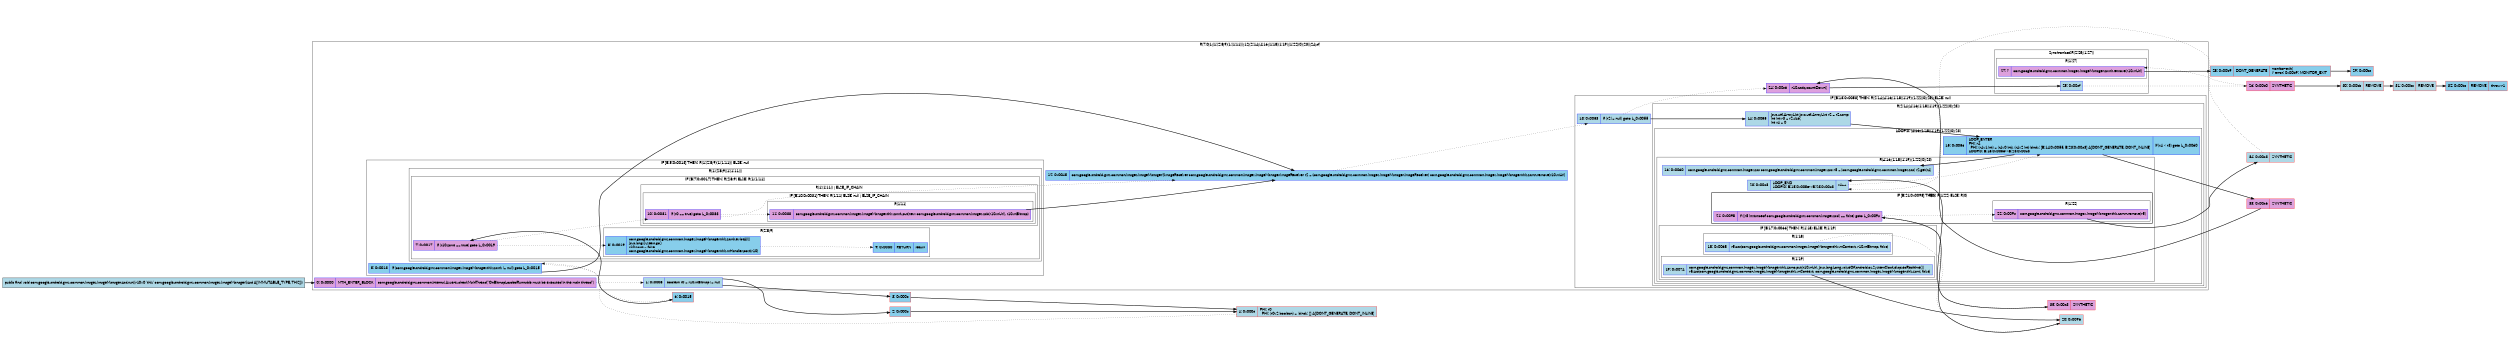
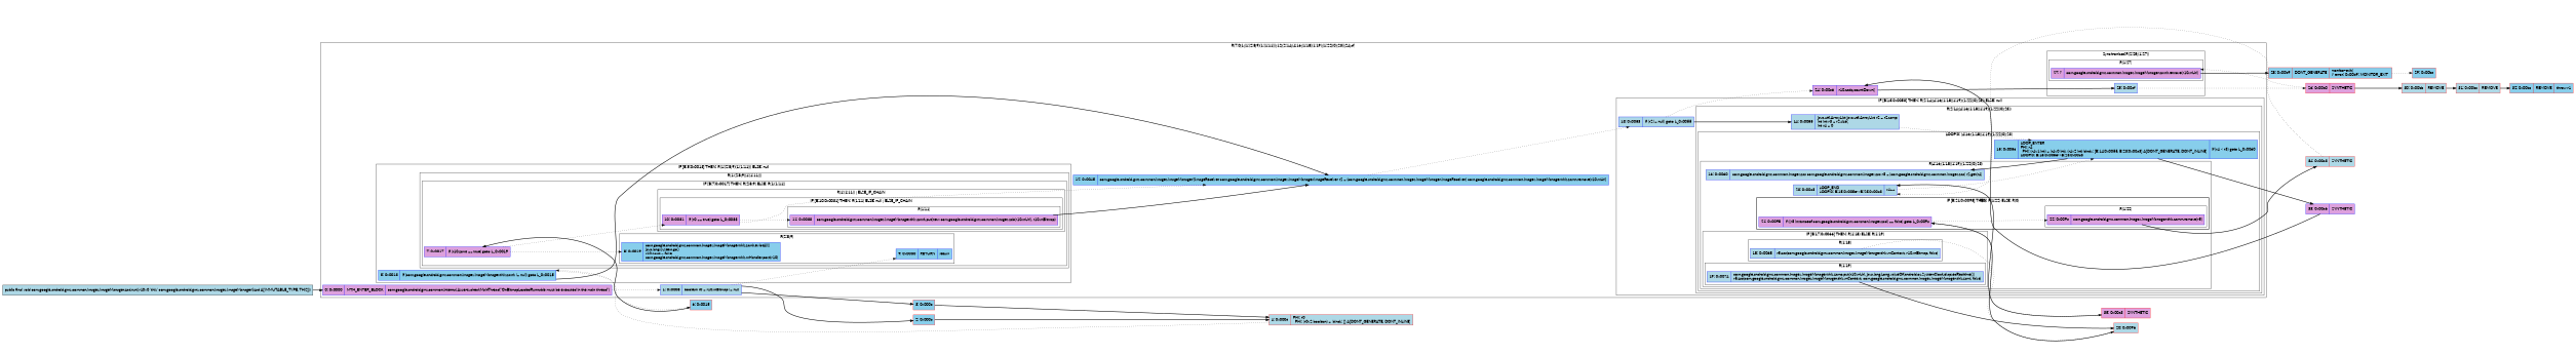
  digraph {
    fontname=Lato
    rankdir=LR
    node [color=blue fillcolor=lightblue fontname=Lato shape=record style=filled]
    edge [fontname=Lato style=bold]
    n1 [fillcolor=skyblue label="{8\:\ 0x0019|com.google.android.gms.common.images.ImageManager.this.zamk.evictAll()\ljava.lang.System.gc()\lr10.zamt = false\lcom.google.android.gms.common.images.ImageManager.this.mHandler.post(r10)\l}"]
    n2 [fillcolor=skyblue label="{9\:\ 0x0030|RETURN\l|return\l}"]
    n3 [fillcolor=plum label="{11\:\ 0x0033|com.google.android.gms.common.images.ImageManager.this.zamk.put(new com.google.android.gms.common.images.zab(r10.mUri), r10.mBitmap)\l}"]
    n4 [fillcolor=plum label="{10\:\ 0x0031|if (r0 == true) goto L_0x0033\l}"]
    n5 [fillcolor=plum label="{7\:\ 0x0017|if (r10.zamt == true) goto L_0x0019\l}"]
    n6 [fillcolor=skyblue label="{5\:\ 0x0013|if (com.google.android.gms.common.images.ImageManager.this.zamk != null) goto L_0x0015\l}"]
    n7 [label="{18\:\ 0x0068|r5.zaa(com.google.android.gms.common.images.ImageManager.this.mContext, r10.mBitmap, false)\l}"]
    n8 [label="{19\:\ 0x0074|com.google.android.gms.common.images.ImageManager.this.zamo.put(r10.mUri, java.lang.Long.valueOf(android.os.SystemClock.elapsedRealtime()))\lr5.zaa(com.google.android.gms.common.images.ImageManager.this.mContext, com.google.android.gms.common.images.ImageManager.this.zaml, false)\l}"]
    n9 [fillcolor=plum label="{22\:\ 0x009a|com.google.android.gms.common.images.ImageManager.this.zamm.remove(r5)\l}"]
    n10 [fillcolor=plum label="{21\:\ 0x0098|if ((r5 instanceof com.google.android.gms.common.images.zad) == false) goto L_0x009a\l}"]
    n11 [label="{16\:\ 0x0060|com.google.android.gms.common.images.zaa com.google.android.gms.common.images.zaa r5 = (com.google.android.gms.common.images.zaa) r2.get(r4)\l}"]
    n12 [label="{23\:\ 0x00a3|LOOP_END\lLOOP:0: B:15:0x005e\-\>B:23:0x00a3\l|r4++\l}"]
    n13 [fillcolor=skyblue label="{15\:\ 0x005e|LOOP_ENTER\lPHI: r4 \l  PHI: (r4v1 int) = (r4v0 int), (r4v2 int) binds: [B:14:0x0055, B:23:0x00a3] A[DONT_GENERATE, DONT_INLINE]\lLOOP:0: B:15:0x005e\-\>B:23:0x00a3\l|if (r4 \< r3) goto L_0x0060\l}"]
    n14 [label="{14\:\ 0x0055|java.util.ArrayList java.util.ArrayList r2 = r2.zamp\lint int r3 = r2.size()\lint r4 = 0\l}"]
    n15 [label="{13\:\ 0x0053|if (r2 != null) goto L_0x0055\l}"]
    n16 [fillcolor=plum label="{27\:\ ?|com.google.android.gms.common.images.ImageManager.zamh.remove(r10.mUri)\l}"]
    n17 [label="{25\:\ 0x00af}"]
    n18 [fillcolor=plum label="{0\:\ 0x0000|MTH_ENTER_BLOCK\l|com.google.android.gms.common.internal.Asserts.checkMainThread(\"OnBitmapLoadedRunnable must be executed in the main thread\")\l}"]
    n19 [label="{1\:\ 0x0008|boolean r0 = r10.mBitmap != null\l}"]
    n20 [fillcolor=skyblue label="{12\:\ 0x0045|com.google.android.gms.common.images.ImageManager$ImageReceiver com.google.android.gms.common.images.ImageManager.ImageReceiver r2 = (com.google.android.gms.common.images.ImageManager.ImageReceiver) com.google.android.gms.common.images.ImageManager.this.zamn.remove(r10.mUri)\l}"]
    n21 [fillcolor=plum label="{24\:\ 0x00a6|r10.zadq.countDown()\l}"]
    n22 [color=red fillcolor=skyblue label="{6\:\ 0x0015}"]
    n23 [color=red label="{20\:\ 0x0096}"]
    n24 [color=red label="{34\:\ 0x00a3|SYNTHETIC\l}"]
    n25 [color=red fillcolor=plum label="{35\:\ 0x00a3|SYNTHETIC\l}"]
-   n26 [color=red fillcolor=plum label="{33\:\ 0x00a6|SYNTHETIC\l}"]
+   n26 [fillcolor=plum label="{33\:\ 0x00a6|SYNTHETIC\l}"]
    n27 [color=red fillcolor=skyblue label="{28\:\ 0x00b9|DONT_GENERATE\l|monitor\-exit(\l\/\/ error: 0x00b9: MONITOR_EXIT  \l}"]
    n28 [color=red fillcolor=plum label="{26\:\ 0x00b0|SYNTHETIC\l}"]
    n29 [color=red fillcolor=skyblue label="{2\:\ 0x000a}"]
    n30 [color=red fillcolor=skyblue label="{3\:\ 0x000c}"]
    n31 [color=red label="{4\:\ 0x000d|PHI: r0 \l  PHI: (r0v2 boolean) =  binds: [] A[DONT_GENERATE, DONT_INLINE]\l}"]
    n32 [color=red label="{30\:\ 0x00bb|REMOVE\l}"]
    n33 [color=red fillcolor=skyblue label="{29\:\ 0x00ba}"]
    n34 [color=red label="{31\:\ 0x00bc|REMOVE\l}"]
    n35 [color=red fillcolor=skyblue label="{32\:\ 0x00bd|REMOVE\l|throw r1\l}"]
    n36 [label="{public final void com.google.android.gms.common.images.ImageManager.zad.run((r10v0 'this' com.google.android.gms.common.images.ImageManager$zad A[IMMUTABLE_TYPE, THIS])) }" color=""]
    subgraph cluster_1 {
      label="R(7:0|1|(1:(2:8|9)(1:(1:11)))|12|(2:14|(4:16|(1:18)(1:19)|(1:22)(0)|23))|24|af)"
      n18
      n19
      n20
      n21
      subgraph cluster_2 {
        label="IF [B:5:0x0013] THEN: R(1:(2:8|9)(1:(1:11))) ELSE: null"
        n6
        subgraph cluster_3 {
          label="R(1:(2:8|9)(1:(1:11)))"
          subgraph cluster_4 {
            label="IF [B:7:0x0017] THEN: R(2:8|9) ELSE: R(1:(1:11))"
            n5
            subgraph cluster_5 {
              label="R(2:8|9)"
              n1
              n2
            }
            subgraph cluster_6 {
              label="R(1:(1:11)) | ELSE_IF_CHAIN\l"
              subgraph cluster_7 {
                label="IF [B:10:0x0031] THEN: R(1:11) ELSE: null | ELSE_IF_CHAIN\l"
                n4
                subgraph cluster_8 {
                  label="R(1:11)"
                  n3
                }
              }
            }
          }
        }
      }
      subgraph cluster_9 {
        label="IF [B:13:0x0053] THEN: R(2:14|(4:16|(1:18)(1:19)|(1:22)(0)|23)) ELSE: null"
        n15
        subgraph cluster_10 {
          label="R(2:14|(4:16|(1:18)(1:19)|(1:22)(0)|23))"
          n14
          subgraph cluster_11 {
            label="LOOP:0: (4:16|(1:18)(1:19)|(1:22)(0)|23)"
            n13
            subgraph cluster_12 {
              label="R(4:16|(1:18)(1:19)|(1:22)(0)|23)"
              n11
              n12
              subgraph cluster_13 {
                label="IF [B:17:0x0066] THEN: R(1:18) ELSE: R(1:19)"
                subgraph cluster_14 {
                  label="R(1:18)"
                  n7
                }
                subgraph cluster_15 {
                  label="R(1:19)"
                  n8
                }
              }
              subgraph cluster_16 {
                label="IF [B:21:0x0098] THEN: R(1:22) ELSE: R(0)"
                n10
                subgraph cluster_17 {
                  label="R(1:22)"
                  n9
                }
                subgraph cluster_18 {
                  label="R(0)"
                }
              }
            }
          }
        }
      }
      subgraph cluster_19 {
        label="Synchronized:R(2:25|(1:27))"
        n17
        subgraph cluster_20 {
          label="R(1:27)"
          n16
        }
      }
    }
-   n1 -> n2 [style=dotted]
+   n19 -> n2 [style=dotted]
    n3 -> n20
    n4 -> n3 [style=dotted]
    n4 -> n20 [style=dotted]
    n5 -> n1 [style=dotted]
    n5 -> n4 [style=dotted]
    n6 -> n20
    n6 -> n22 [style=dotted]
    n7 -> n23 [style=dotted]
    n8 -> n23
    n9 -> n24
    n10 -> n9 [style=dotted]
    n10 -> n25 [style=dotted]
    n12 -> n13 [style=dotted]
    n13 -> n11
    n13 -> n26
-   n14 -> n13
+   n14 -> n13 [style=dotted]
    n15 -> n14
    n15 -> n21 [style=dotted]
    n16 -> n27
    n17 -> n28 [style=dotted]
    n18 -> n19 [style=dotted]
    n19 -> n29
    n19 -> n30
    n20 -> n15 [style=dotted]
    n21 -> n17
    n22 -> n5
    n23 -> n10
    n24 -> n12 [style=dotted]
    n25 -> n12
    n26 -> n21
-   n27 -> n33
+   n27 -> n33 [style=dotted]
    n28 -> n16 [style=dotted]
    n28 -> n32
    n29 -> n31
    n30 -> n31
    n31 -> n6 [style=dotted]
    n32 -> n34
    n34 -> n35
    n36 -> n18
  }
